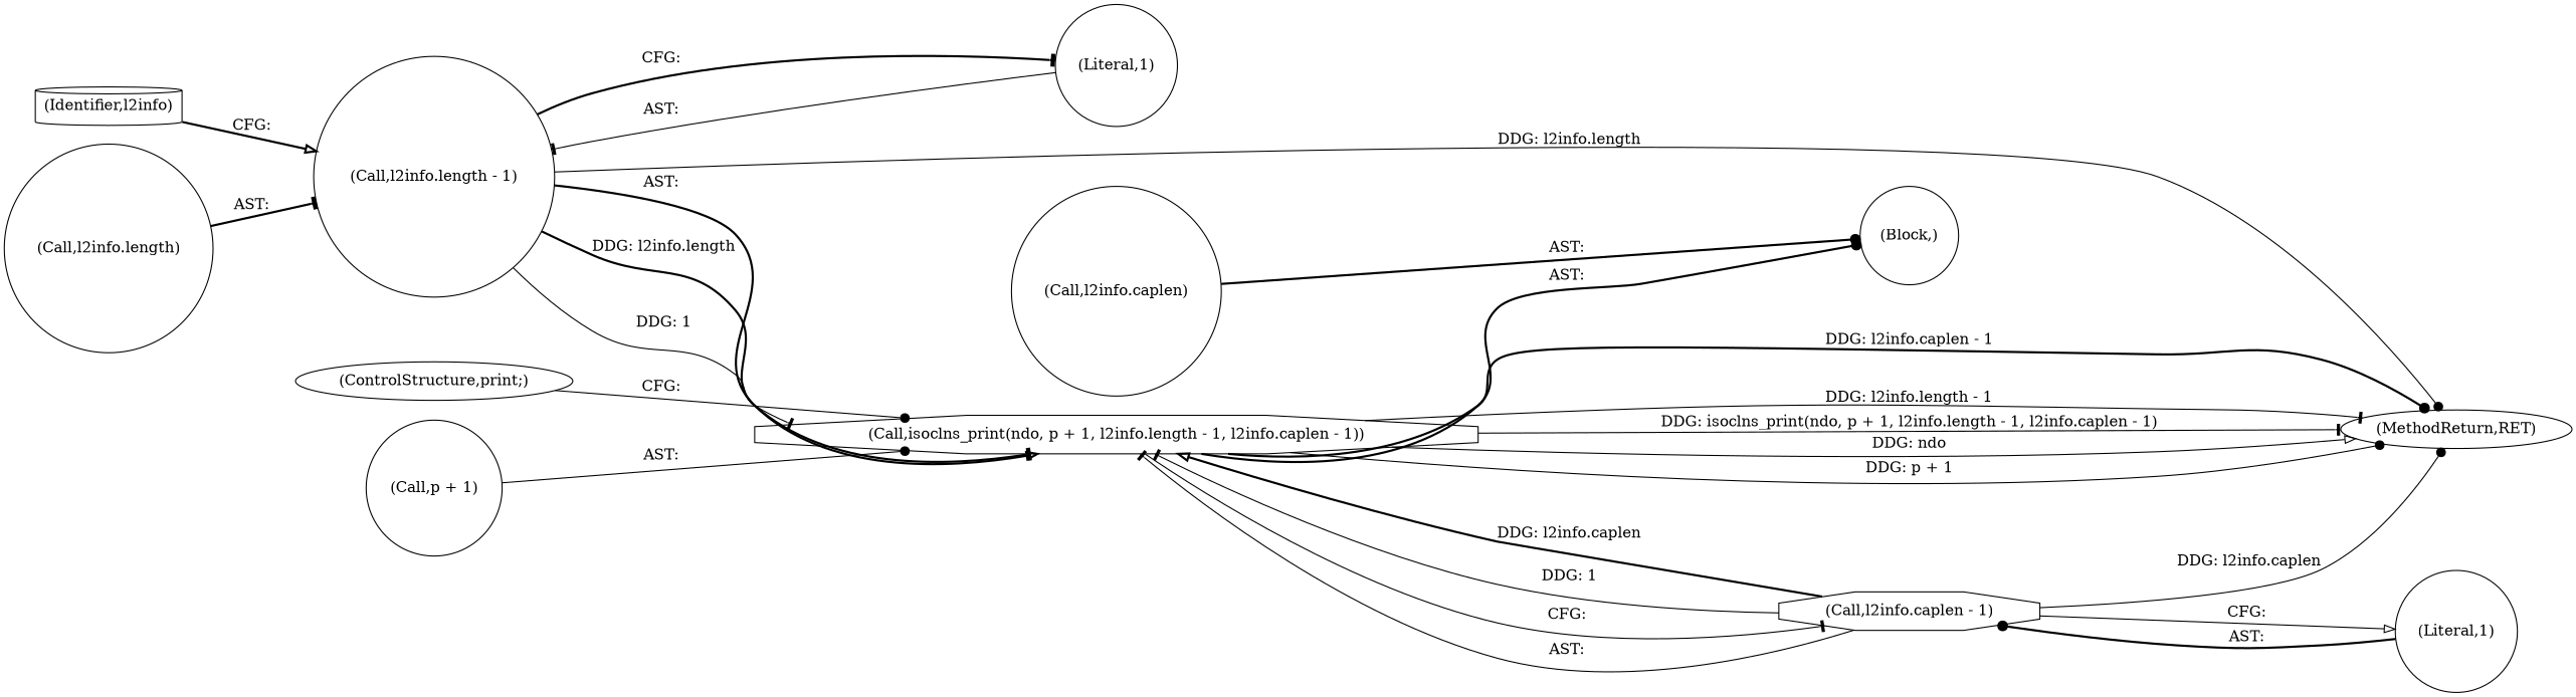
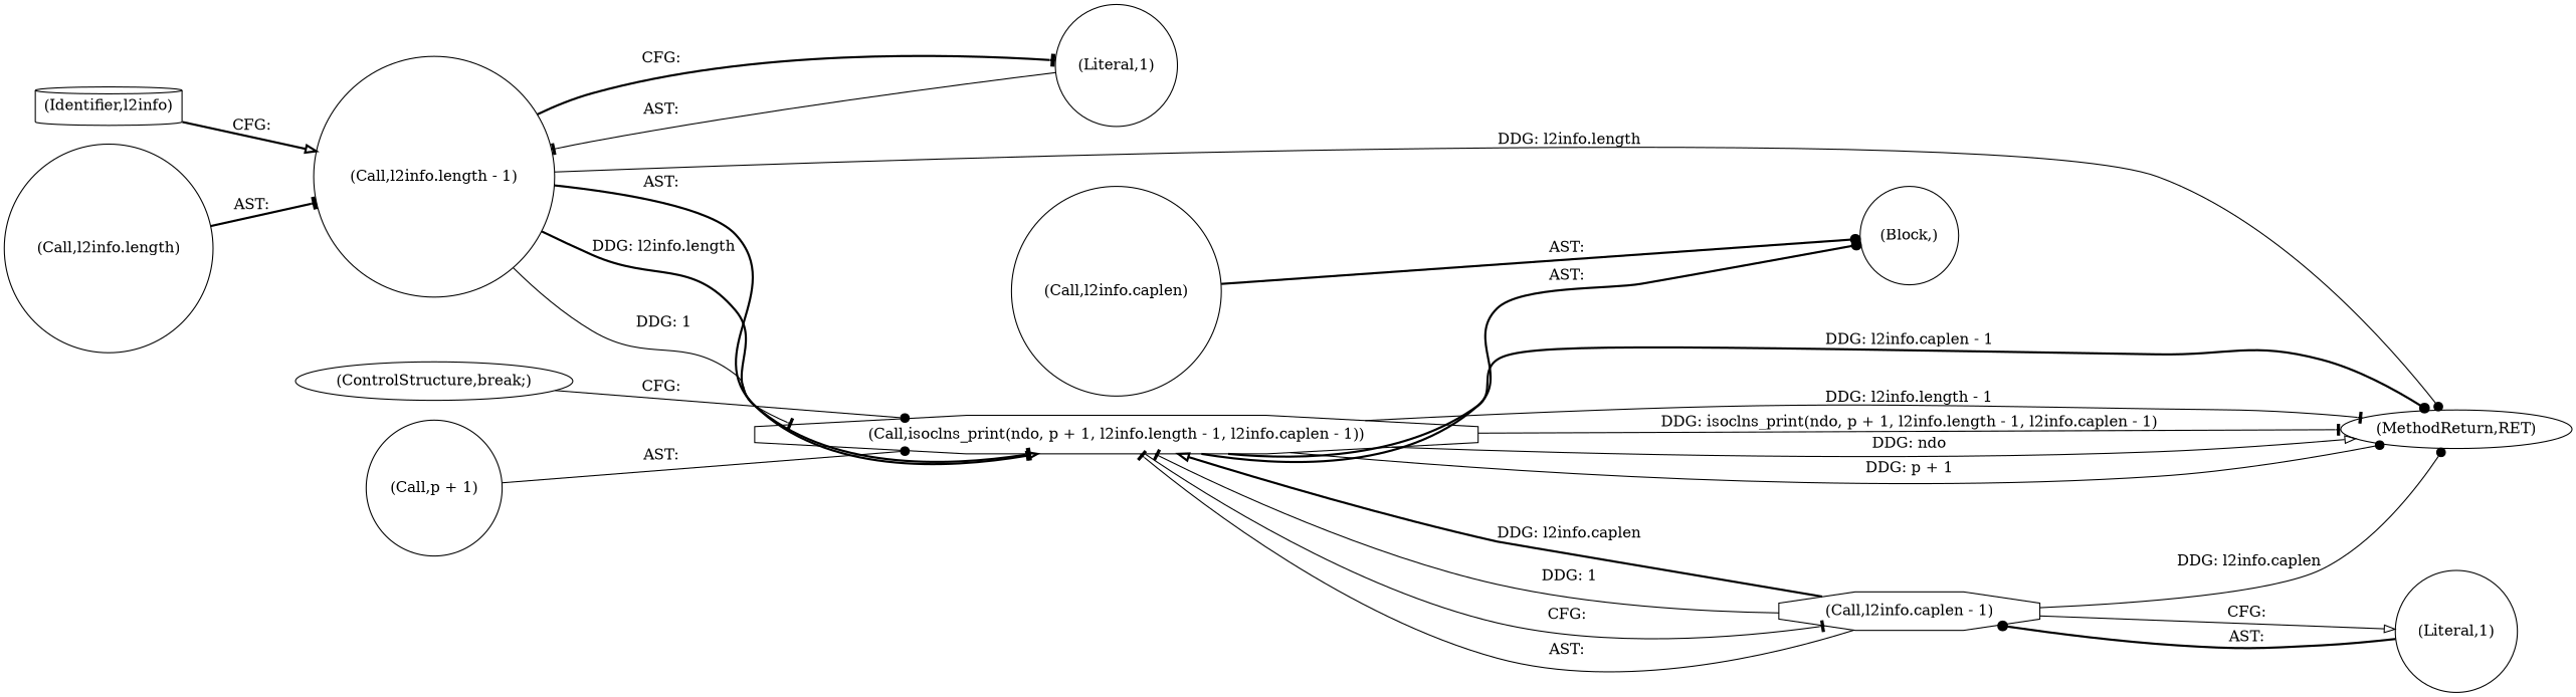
  digraph {
    rankdir=LR
    node [shape=circle]
    edge [arrowhead=tee style=solid]
    n1 [label="(Call,isoclns_print(ndo, p + 1, l2info.length - 1, l2info.caplen - 1))" shape=octagon]
    n2 [label="(Call,l2info.caplen - 1)" shape=octagon]
    n3 [label="(MethodReturn,RET)" shape=ellipse]
    n4 [label="(Block,)"]
    n5 [label="(Literal,1)"]
    n6 [label="(Call,l2info.length - 1)"]
    n7 [label="(Literal,1)"]
    n8 [label="(Identifier,l2info)" shape=cylinder]
    n9 [label="(Call,l2info.caplen)"]
    n10 [label="(Call,l2info.length)"]
    n11 [label="(Call,p + 1)"]
-   n12 [label="(ControlStructure,print;)" shape=ellipse]
+   n12 [label="(ControlStructure,break;)" shape=ellipse]
    n1 -> n2 [label="CFG: "]
    n1 -> n3 [arrowhead=dot label="DDG: l2info.caplen - 1" style=bold]
    n1 -> n3 [label="DDG: l2info.length - 1"]
    n1 -> n3 [label="DDG: isoclns_print(ndo, p + 1, l2info.length - 1, l2info.caplen - 1)"]
    n1 -> n3 [arrowhead=onormal label="DDG: ndo"]
    n1 -> n3 [arrowhead=dot label="DDG: p + 1"]
    n1 -> n4 [arrowhead=dot label="AST: " style=bold]
    n2 -> n1 [label="AST: "]
    n2 -> n1 [arrowhead=onormal label="DDG: l2info.caplen" style=bold]
    n2 -> n1 [label="DDG: 1"]
    n2 -> n3 [arrowhead=dot label="DDG: l2info.caplen"]
    n2 -> n5 [arrowhead=onormal label="CFG: "]
    n5 -> n2 [arrowhead=dot label="AST: " style=bold]
    n6 -> n1 [arrowhead=onormal label="AST: " style=bold]
    n6 -> n1 [label="DDG: l2info.length" style=bold]
    n6 -> n1 [label="DDG: 1"]
    n6 -> n3 [arrowhead=dot label="DDG: l2info.length"]
    n6 -> n7 [label="CFG: " style=bold]
    n7 -> n6 [label="AST: "]
    n8 -> n6 [arrowhead=onormal label="CFG: " style=bold]
    n9 -> n4 [arrowhead=dot label="AST: " style=bold]
    n10 -> n6 [label="AST: " style=bold]
    n11 -> n1 [arrowhead=dot label="AST: "]
    n12 -> n1 [arrowhead=dot label="CFG: "]
  }
